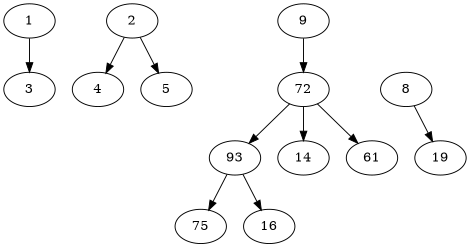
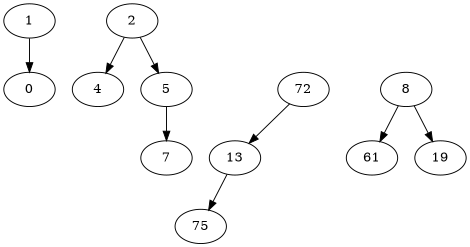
  digraph {
    node [alpha=0.08]
    1 [expect_size=203051697193569024]
-   3 [alpha=0.10 expect_size=11247982263635454]
+   3 [alpha=0.10 expect_size=11247982263635454 label=0]
    4 [alpha=0.20 expect_size=3158354058719330]
    2 [alpha=0.19 expect_size=1552090271574284]
    5 [alpha=0.13 expect_size=7358789850096036]
-   9 [alpha=0.11 expect_size=8493411061011776]
+   7 [alpha=0.17 expect_size=4274397770033636]
    n8 [alpha=0.18 expect_size=9469172846762322 label=72]
    8 [alpha=0.20 expect_size=67149137372000550912]
    n10 [alpha=0.10 expect_size=7880840398797104 label=19]
    n11 [alpha=0.03 expect_size=194482146400818272 label=61]
-   13 [alpha=0.13 expect_size=4825291963383921 label=93]
-   14 [alpha=0.14 expect_size=1649728344381832]
+   13 [alpha=0.13 expect_size=4825291963383921]
    n14 [alpha=0.04 expect_size=106219665277998596096 label=75]
-   16 [expect_size=267351478607687328]
    1 -> 3
    2 -> 4
    2 -> 5
-   9 -> n8
+   5 -> 7
    n8 -> 13
-   n8 -> 14
    8 -> n10
-   n8 -> n11
+   8 -> n11
    13 -> n14
-   13 -> 16
  }
